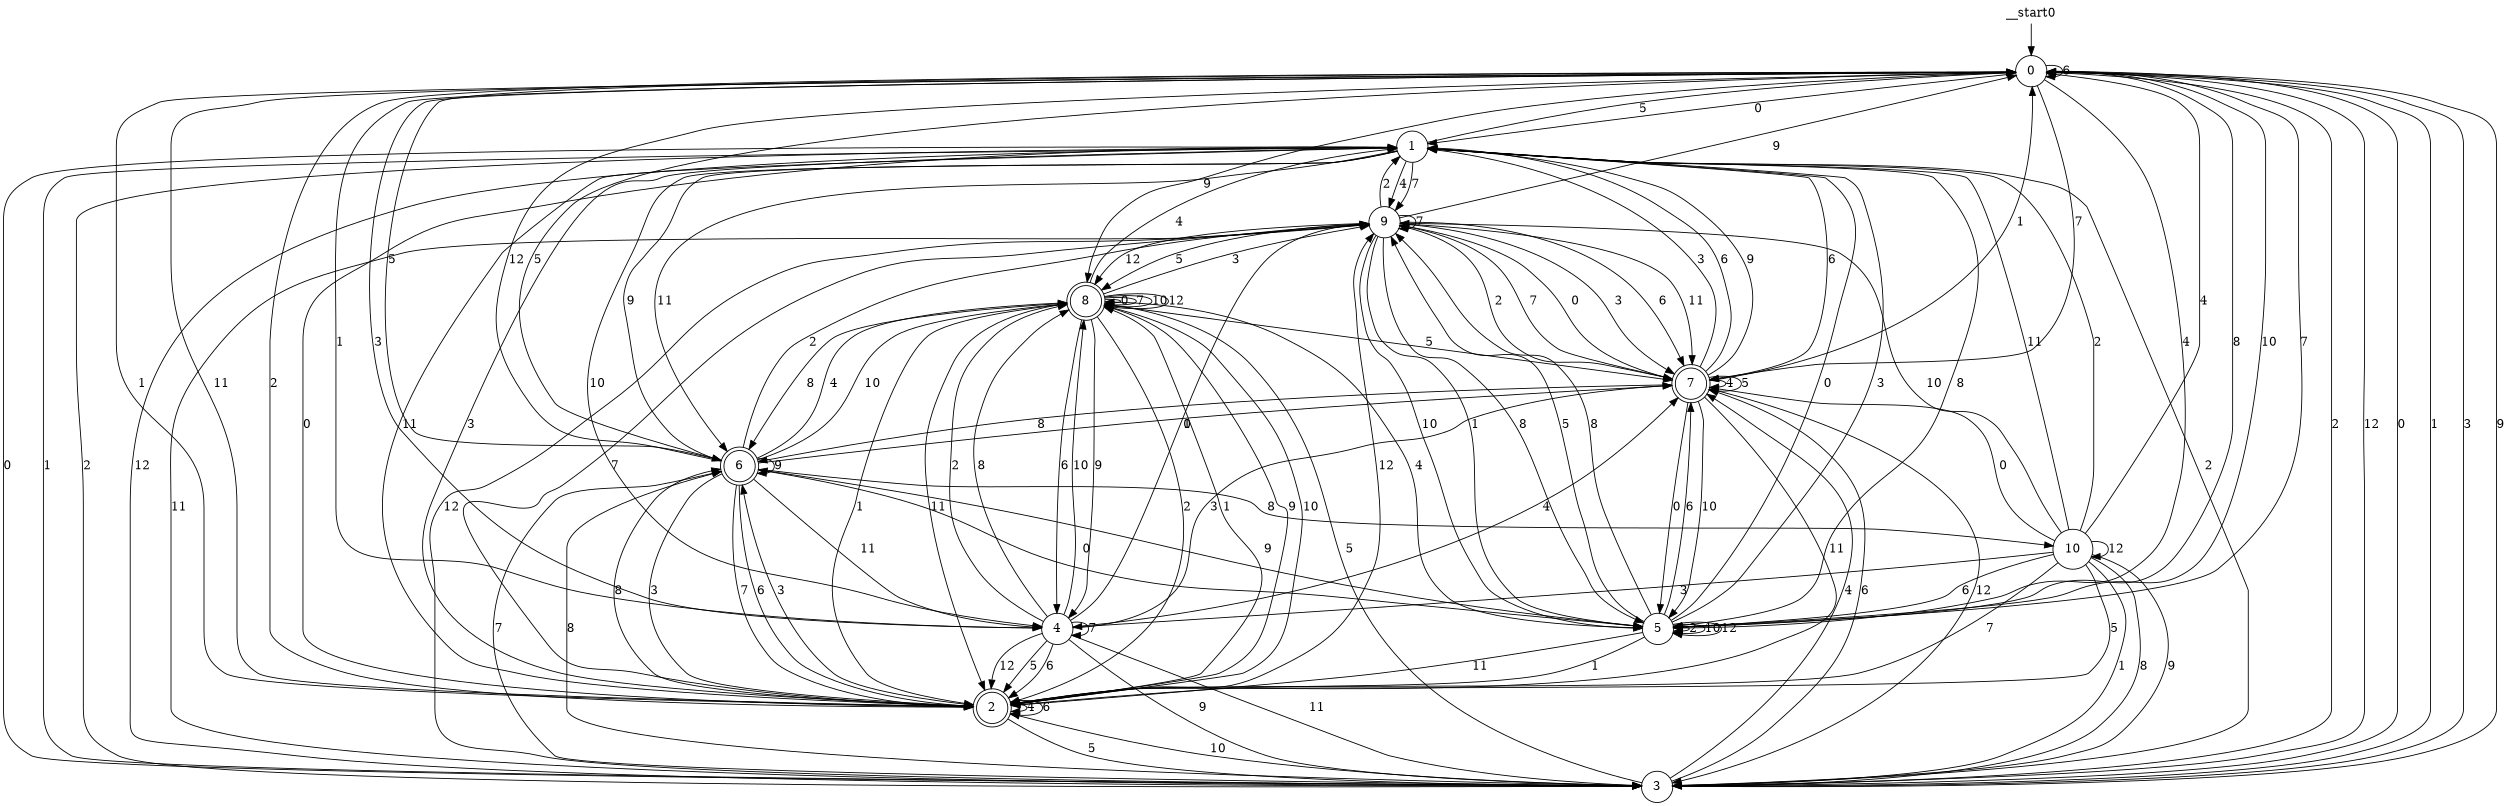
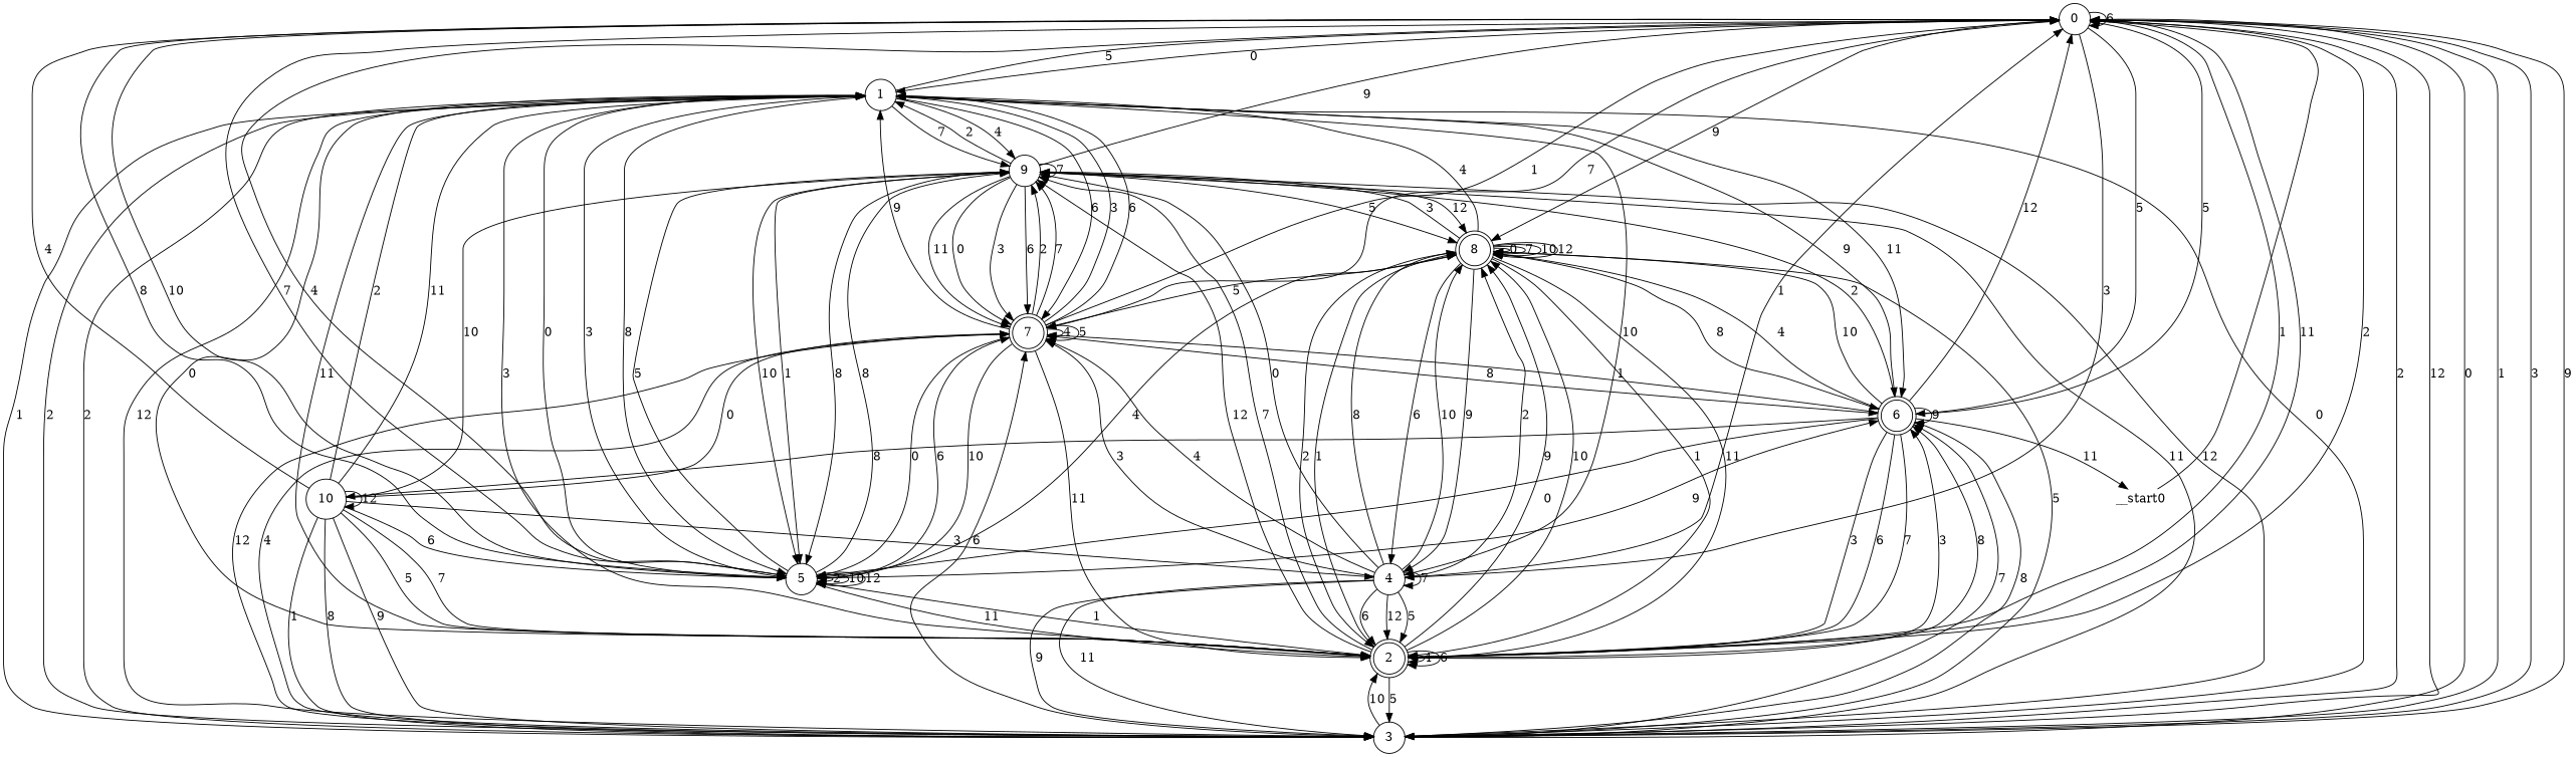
  digraph {
    node [shape=circle]
    n1 [label=0]
    n2 [label=1]
    n3 [label=2 shape=doublecircle]
    n4 [label=3]
    n5 [label=4]
    n6 [label=5]
    n7 [label=6 shape=doublecircle]
    n8 [label=7 shape=doublecircle]
    n9 [label=8 shape=doublecircle]
    n10 [label=9]
    n11 [label=10]
    __start0 [height=0 shape=none width=0]
    n1 -> n1 [label=6]
    n1 -> n2 [label=0]
    n1 -> n3 [label=1]
    n1 -> n3 [label=11]
    n1 -> n4 [label=2]
    n1 -> n4 [label=12]
    n1 -> n5 [label=3]
    n1 -> n6 [label=4]
    n1 -> n6 [label=8]
    n1 -> n6 [label=10]
    n1 -> n7 [label=5]
    n1 -> n8 [label=7]
    n1 -> n9 [label=9]
    n2 -> n1 [label=5]
    n2 -> n3 [label=3]
    n2 -> n4 [label=0]
    n2 -> n4 [label=1]
    n2 -> n4 [label=2]
    n2 -> n4 [label=12]
    n2 -> n5 [label=10]
    n2 -> n6 [label=8]
    n2 -> n7 [label=9]
    n2 -> n7 [label=11]
    n2 -> n8 [label=6]
    n2 -> n10 [label=4]
    n2 -> n10 [label=7]
    n3 -> n1 [label=2]
    n3 -> n2 [label=0]
    n3 -> n2 [label=11]
    n3 -> n3 [label=4]
    n3 -> n3 [label=6]
    n3 -> n4 [label=5]
    n3 -> n7 [label=3]
    n3 -> n7 [label=8]
    n3 -> n9 [label=1]
    n3 -> n9 [label=9]
    n3 -> n9 [label=10]
    n3 -> n10 [label=7]
    n3 -> n10 [label=12]
    n4 -> n1 [label=0]
    n4 -> n1 [label=1]
    n4 -> n1 [label=3]
    n4 -> n1 [label=9]
    n4 -> n2 [label=2]
    n4 -> n3 [label=10]
    n4 -> n7 [label=7]
    n4 -> n7 [label=8]
    n4 -> n8 [label=4]
    n4 -> n8 [label=6]
    n4 -> n9 [label=5]
    n4 -> n10 [label=11]
    n4 -> n10 [label=12]
    n5 -> n1 [label=1]
    n5 -> n3 [label=5]
    n5 -> n3 [label=6]
    n5 -> n3 [label=12]
    n5 -> n4 [label=9]
    n5 -> n4 [label=11]
    n5 -> n5 [label=7]
    n5 -> n8 [label=3]
    n5 -> n8 [label=4]
    n5 -> n9 [label=2]
    n5 -> n9 [label=8]
    n5 -> n9 [label=10]
    n5 -> n10 [label=0]
    n6 -> n1 [label=7]
    n6 -> n2 [label=0]
    n6 -> n2 [label=3]
    n6 -> n3 [label=1]
    n6 -> n3 [label=11]
    n6 -> n6 [label=2]
    n6 -> n6 [label=10]
    n6 -> n6 [label=12]
    n6 -> n7 [label=9]
    n6 -> n8 [label=6]
    n6 -> n9 [label=4]
    n6 -> n10 [label=5]
    n6 -> n10 [label=8]
    n7 -> n1 [label=5]
    n7 -> n1 [label=12]
    n7 -> n3 [label=3]
    n7 -> n3 [label=6]
    n7 -> n3 [label=7]
-   n7 -> n5 [label=11]
+   n7 -> __start0 [label=11]
    n7 -> n6 [label=0]
    n7 -> n7 [label=9]
    n7 -> n8 [label=1]
    n7 -> n9 [label=4]
    n7 -> n9 [label=10]
    n7 -> n10 [label=2]
    n7 -> n11 [label=8]
    n8 -> n1 [label=1]
    n8 -> n2 [label=3]
    n8 -> n2 [label=6]
    n8 -> n2 [label=9]
    n8 -> n3 [label=11]
    n8 -> n4 [label=12]
    n8 -> n6 [label=0]
    n8 -> n6 [label=10]
    n8 -> n7 [label=8]
    n8 -> n8 [label=4]
    n8 -> n8 [label=5]
    n8 -> n10 [label=2]
    n8 -> n10 [label=7]
    n9 -> n2 [label=4]
    n9 -> n3 [label=1]
    n9 -> n3 [label=2]
    n9 -> n3 [label=11]
    n9 -> n5 [label=6]
    n9 -> n5 [label=9]
    n9 -> n7 [label=8]
    n9 -> n8 [label=5]
    n9 -> n9 [label=0]
    n9 -> n9 [label=7]
    n9 -> n9 [label=10]
    n9 -> n9 [label=12]
    n9 -> n10 [label=3]
    n10 -> n1 [label=9]
    n10 -> n2 [label=2]
    n10 -> n6 [label=1]
    n10 -> n6 [label=8]
    n10 -> n6 [label=10]
    n10 -> n8 [label=0]
    n10 -> n8 [label=3]
    n10 -> n8 [label=6]
    n10 -> n8 [label=11]
    n10 -> n9 [label=5]
    n10 -> n9 [label=12]
    n10 -> n10 [label=7]
    n11 -> n1 [label=4]
    n11 -> n2 [label=2]
    n11 -> n2 [label=11]
    n11 -> n3 [label=5]
    n11 -> n3 [label=7]
    n11 -> n4 [label=1]
    n11 -> n4 [label=8]
    n11 -> n4 [label=9]
    n11 -> n5 [label=3]
    n11 -> n6 [label=6]
    n11 -> n8 [label=0]
    n11 -> n10 [label=10]
    n11 -> n11 [label=12]
    __start0 -> n1
  }
